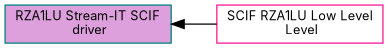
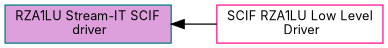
  digraph {
    rankdir=LR
    fontname=Inter
    node [fontname=Inter fontsize=10 shape=box style=filled]
    n1 [color=teal fillcolor=plum height=0.2 label="RZA1LU Stream-IT SCIF\l driver" width=0.4]
-   n2 [color=deeppink fillcolor=white fontcolor=black height=0.2 label="SCIF RZA1LU Low Level\l Level" width=0.4]
+   n2 [color=deeppink fillcolor=white fontcolor=black height=0.2 label="SCIF RZA1LU Low Level\l Driver" width=0.4]
    n1 -> n2 [dir=back fontname=Inter fontsize=10 labelfontname=Helvetica labelfontsize=10 shape=plaintext style=solid]
  }
